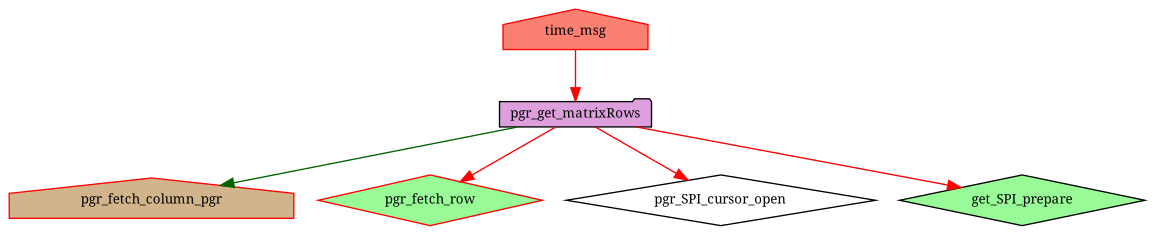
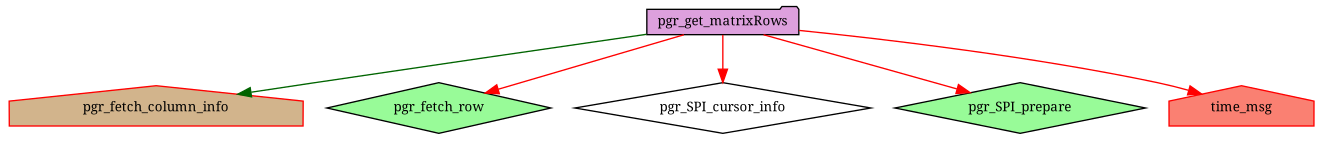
  digraph {
    fontname="Noto Serif"
    rankdir=TB
    node [color=black fillcolor=palegreen fontname="Noto Serif" fontsize=10 shape=diamond style=filled]
    edge [color=red fontname="Noto Serif" fontsize=10 labelfontname=Helvetica labelfontsize=10 style=solid]
    n1 [fillcolor=plum fontcolor=black height=0.2 label=pgr_get_matrixRows shape=folder width=0.4]
-   n2 [color=red fillcolor=tan height=0.2 label=pgr_fetch_column_pgr shape=house width=0.4]
-   n3 [color=red height=0.2 label=pgr_fetch_row width=0.4]
-   n4 [fillcolor=white height=0.2 label=pgr_SPI_cursor_open width=0.4]
-   n5 [height=0.2 label=get_SPI_prepare width=0.4]
+   n2 [color=red fillcolor=tan height=0.2 label=pgr_fetch_column_info shape=house width=0.4]
+   n3 [height=0.2 label=pgr_fetch_row width=0.4]
+   n4 [fillcolor=white height=0.2 label=pgr_SPI_cursor_info width=0.4]
+   n5 [height=0.2 label=pgr_SPI_prepare width=0.4]
    n6 [color=red fillcolor=salmon height=0.2 label=time_msg shape=house width=0.4]
    n1 -> n2 [color=darkgreen]
    n1 -> n3
    n1 -> n4
    n1 -> n5
-   n6 -> n1
+   n1 -> n6
  }
